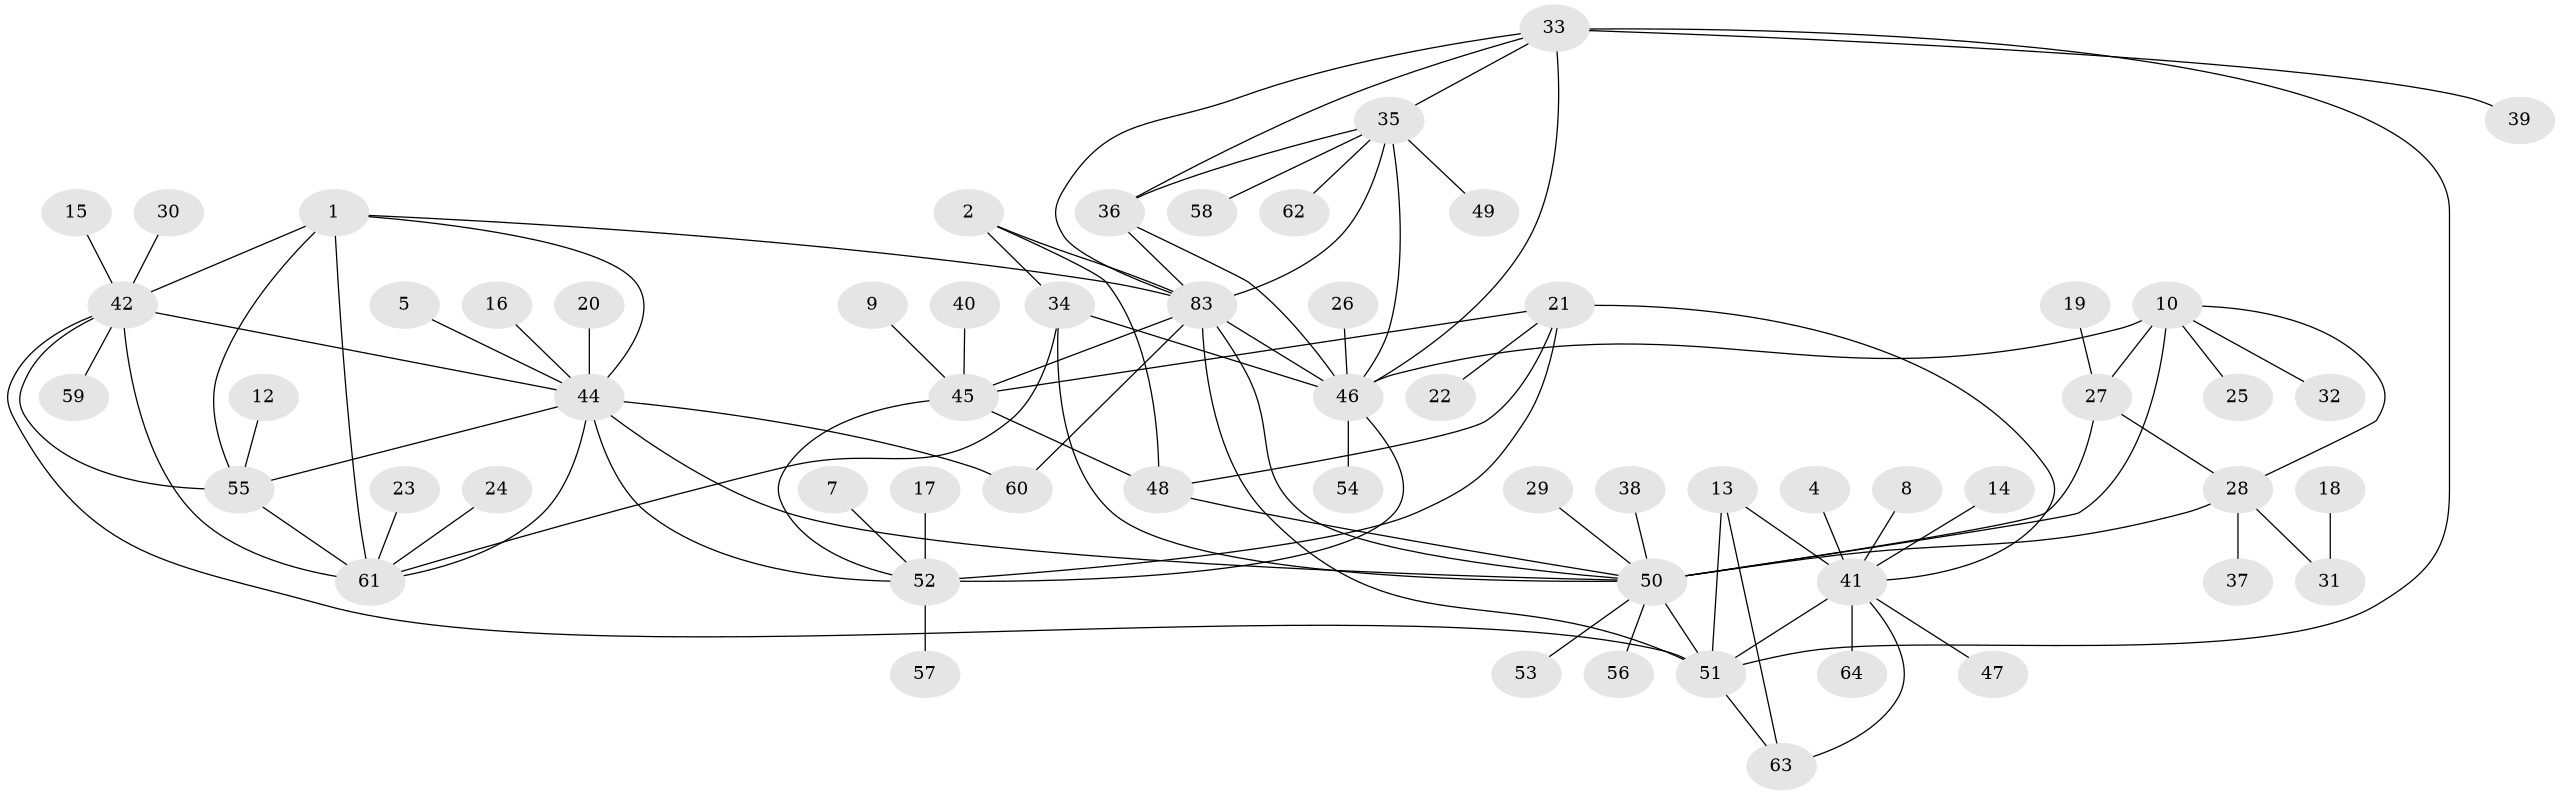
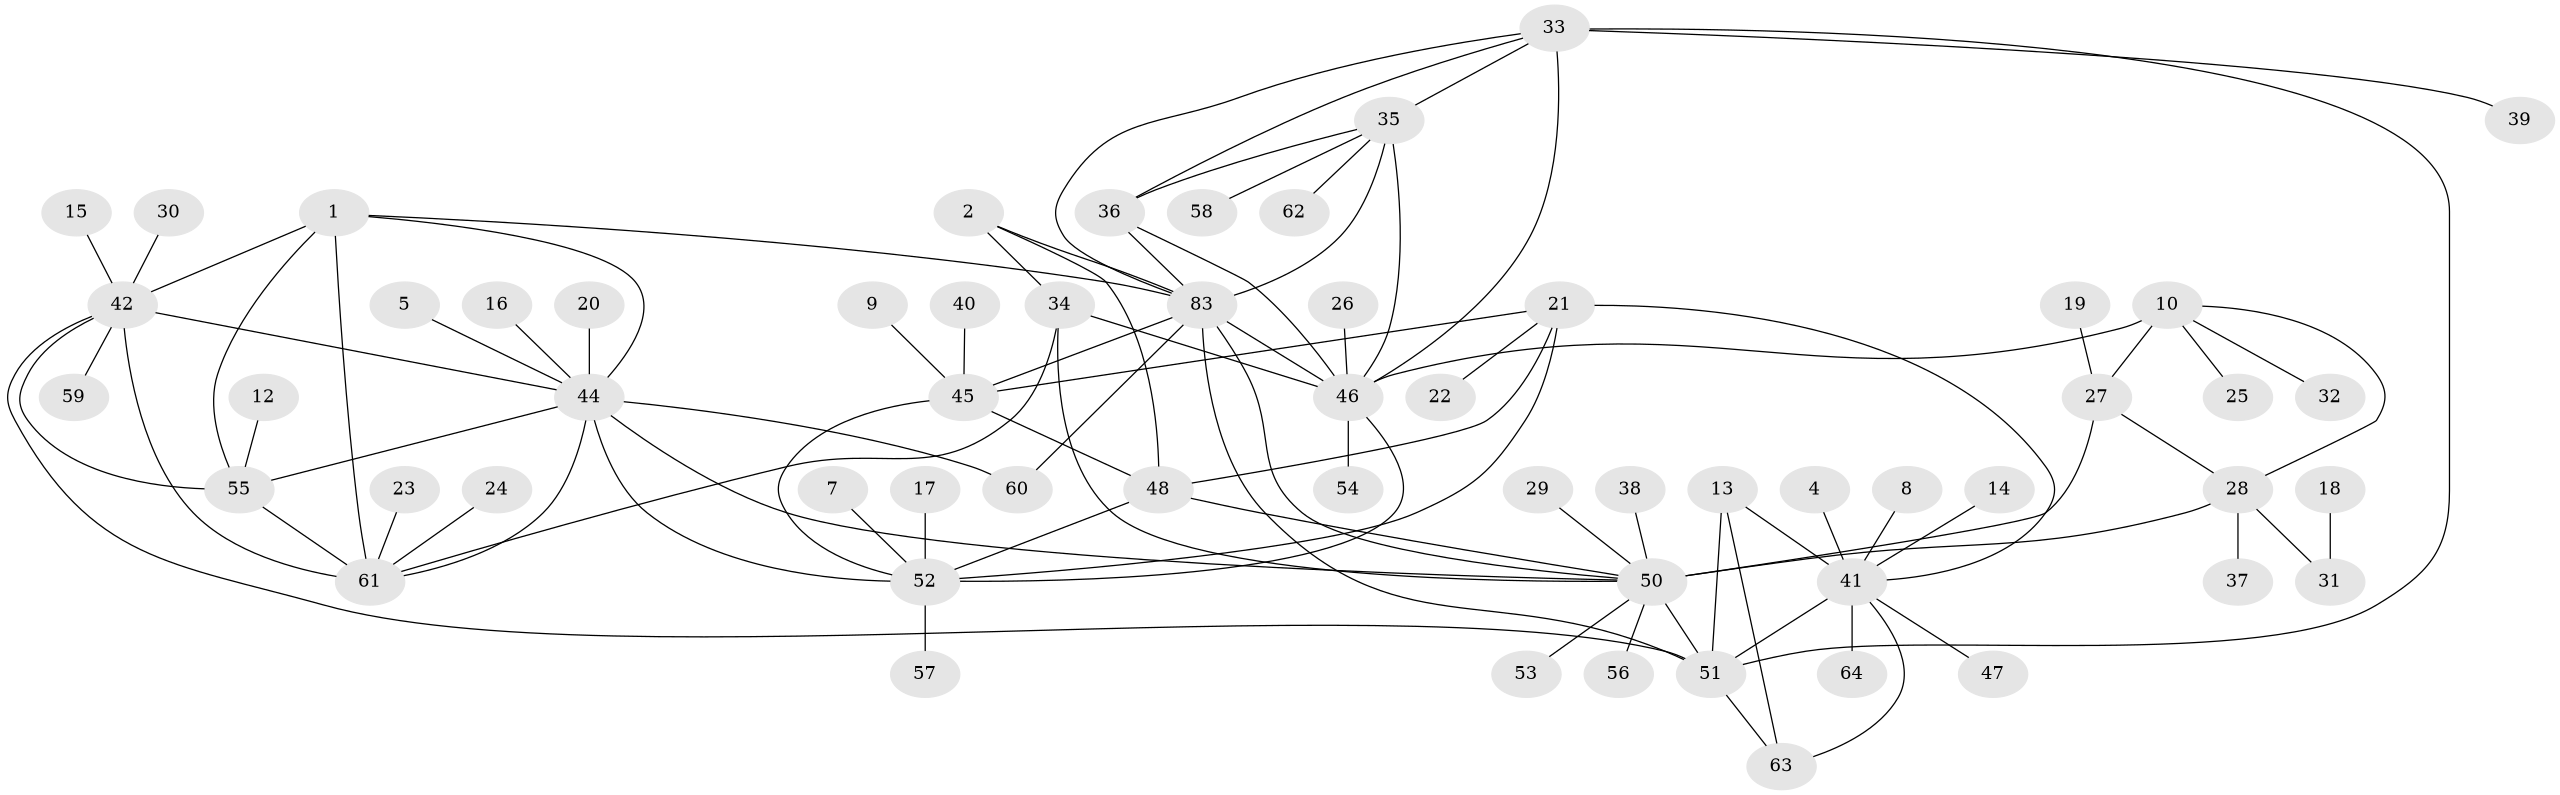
  graph {
    node [color=gray90 style=filled]
    edge [weight=1.0]
    1
    42
    n3 [label=83]
    44
    55
    61
    51
    59
    45
    46
    50
    60
    52
    2
    34
    48
    63
    4
    41
    47
    64
    5
    7
    57
    8
    9
    10
    25
    27
    28
    32
    31
    37
    54
    53
    56
    35
    36
-   49
    58
    62
    12
    13
    14
    15
    16
    17
    18
    19
    20
    21
    22
    23
    24
    26
    29
    30
    33
    39
    38
    40
    1 -- 42 [weight=2.0]
    1 -- n3
    1 -- 44 [weight=2.0]
    1 -- 55 [weight=2.0]
    1 -- 61 [weight=2.0]
    42 -- 44
    42 -- 55
    42 -- 61
    42 -- 51
    42 -- 59
    n3 -- 51 [weight=2.0]
    n3 -- 45
    n3 -- 46 [weight=2.0]
    n3 -- 50
    n3 -- 60
    44 -- 55
    44 -- 61
    44 -- 50
    44 -- 60
    44 -- 52
    55 -- 61
    51 -- 63 [weight=2.0]
    45 -- 52 [weight=2.0]
    45 -- 48 [weight=2.0]
    46 -- 52
    46 -- 54
    50 -- 51
    50 -- 53
    50 -- 56
    52 -- 57
    2 -- n3
    2 -- 34
    2 -- 48
    34 -- 61
    34 -- 46
    34 -- 50
    48 -- 50
+   48 -- 52
    4 -- 41
    41 -- 51 [weight=4.0]
    41 -- 63 [weight=2.0]
    41 -- 47
    41 -- 64
    5 -- 44
    7 -- 52
    8 -- 41
    9 -- 45
    10 -- 46
-   10 -- 50 [weight=4.0]
    10 -- 25
    10 -- 27 [weight=2.0]
    10 -- 28 [weight=2.0]
    10 -- 32
    27 -- 50 [weight=2.0]
    27 -- 28
    28 -- 50 [weight=2.0]
    28 -- 31
    28 -- 37
    35 -- n3
    35 -- 46 [weight=2.0]
    35 -- 36
-   35 -- 49
    35 -- 58
    35 -- 62
    36 -- n3
    36 -- 46 [weight=2.0]
    12 -- 55
    13 -- 51 [weight=2.0]
    13 -- 63
    13 -- 41 [weight=2.0]
    14 -- 41
    15 -- 42
    16 -- 44
    17 -- 52
    18 -- 31
    19 -- 27
    20 -- 44
    21 -- 45 [weight=4.0]
    21 -- 52 [weight=2.0]
    21 -- 48 [weight=2.0]
    21 -- 41
    21 -- 22
    23 -- 61
    24 -- 61
    26 -- 46
    29 -- 50
    30 -- 42
    33 -- n3
    33 -- 51
    33 -- 46 [weight=2.0]
    33 -- 35
    33 -- 36
    33 -- 39
    38 -- 50
    40 -- 45
  }
